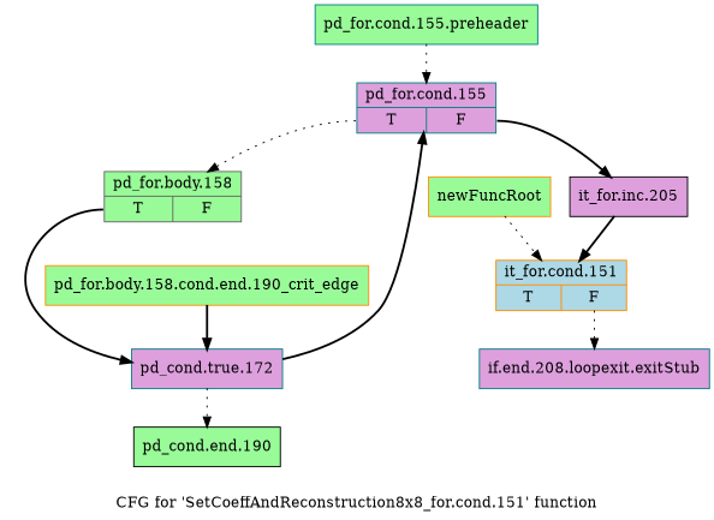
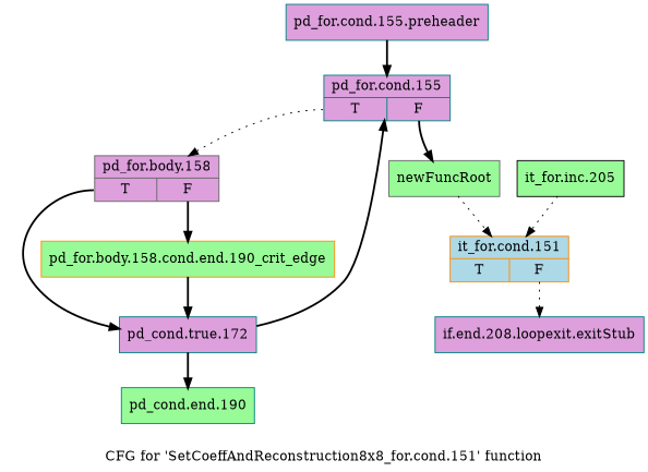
  digraph {
    label="CFG for 'SetCoeffAndReconstruction8x8_for.cond.151' function"
    node [color=teal fillcolor=plum shape=record style=filled]
    edge [style=bold]
-   n1 [color=darkorange fillcolor=palegreen label="{newFuncRoot}"]
+   n1 [color=gray40 fillcolor=palegreen label="{newFuncRoot}"]
    n2 [color=darkorange fillcolor=lightblue label="{it_for.cond.151|{<s0>T|<s1>F}}"]
    n3 [label="{if.end.208.loopexit.exitStub}"]
-   n4 [fillcolor=palegreen label="{pd_for.cond.155.preheader}"]
+   n4 [label="{pd_for.cond.155.preheader}"]
    n5 [label="{pd_for.cond.155|{<s0>T|<s1>F}}"]
-   n6 [color=gray40 fillcolor=palegreen label="{pd_for.body.158|{<s0>T|<s1>F}}"]
-   n7 [color=black label="{it_for.inc.205}"]
+   n6 [color=gray40 label="{pd_for.body.158|{<s0>T|<s1>F}}"]
+   n7 [color=black fillcolor=palegreen label="{it_for.inc.205}"]
    n8 [label="{pd_cond.true.172}"]
    n9 [color=darkorange fillcolor=palegreen label="{pd_for.body.158.cond.end.190_crit_edge}"]
-   n10 [color=black fillcolor=palegreen label="{pd_cond.end.190}"]
+   n10 [fillcolor=palegreen label="{pd_cond.end.190}"]
    n1 -> n2 [style=dotted]
    n2 -> n3 [style=dotted tailport=s1]
-   n4 -> n5 [style=dotted]
+   n4 -> n5
    n5 -> n6 [style=dotted tailport=s0]
-   n5 -> n7 [tailport=s1]
+   n5 -> n1 [tailport=s1]
    n6 -> n8 [tailport=s0]
-   n7 -> n2
+   n6 -> n9 [tailport=s1]
+   n7 -> n2 [style=dotted]
    n8 -> n5
-   n8 -> n10 [style=dotted]
+   n8 -> n10
    n9 -> n8
  }
